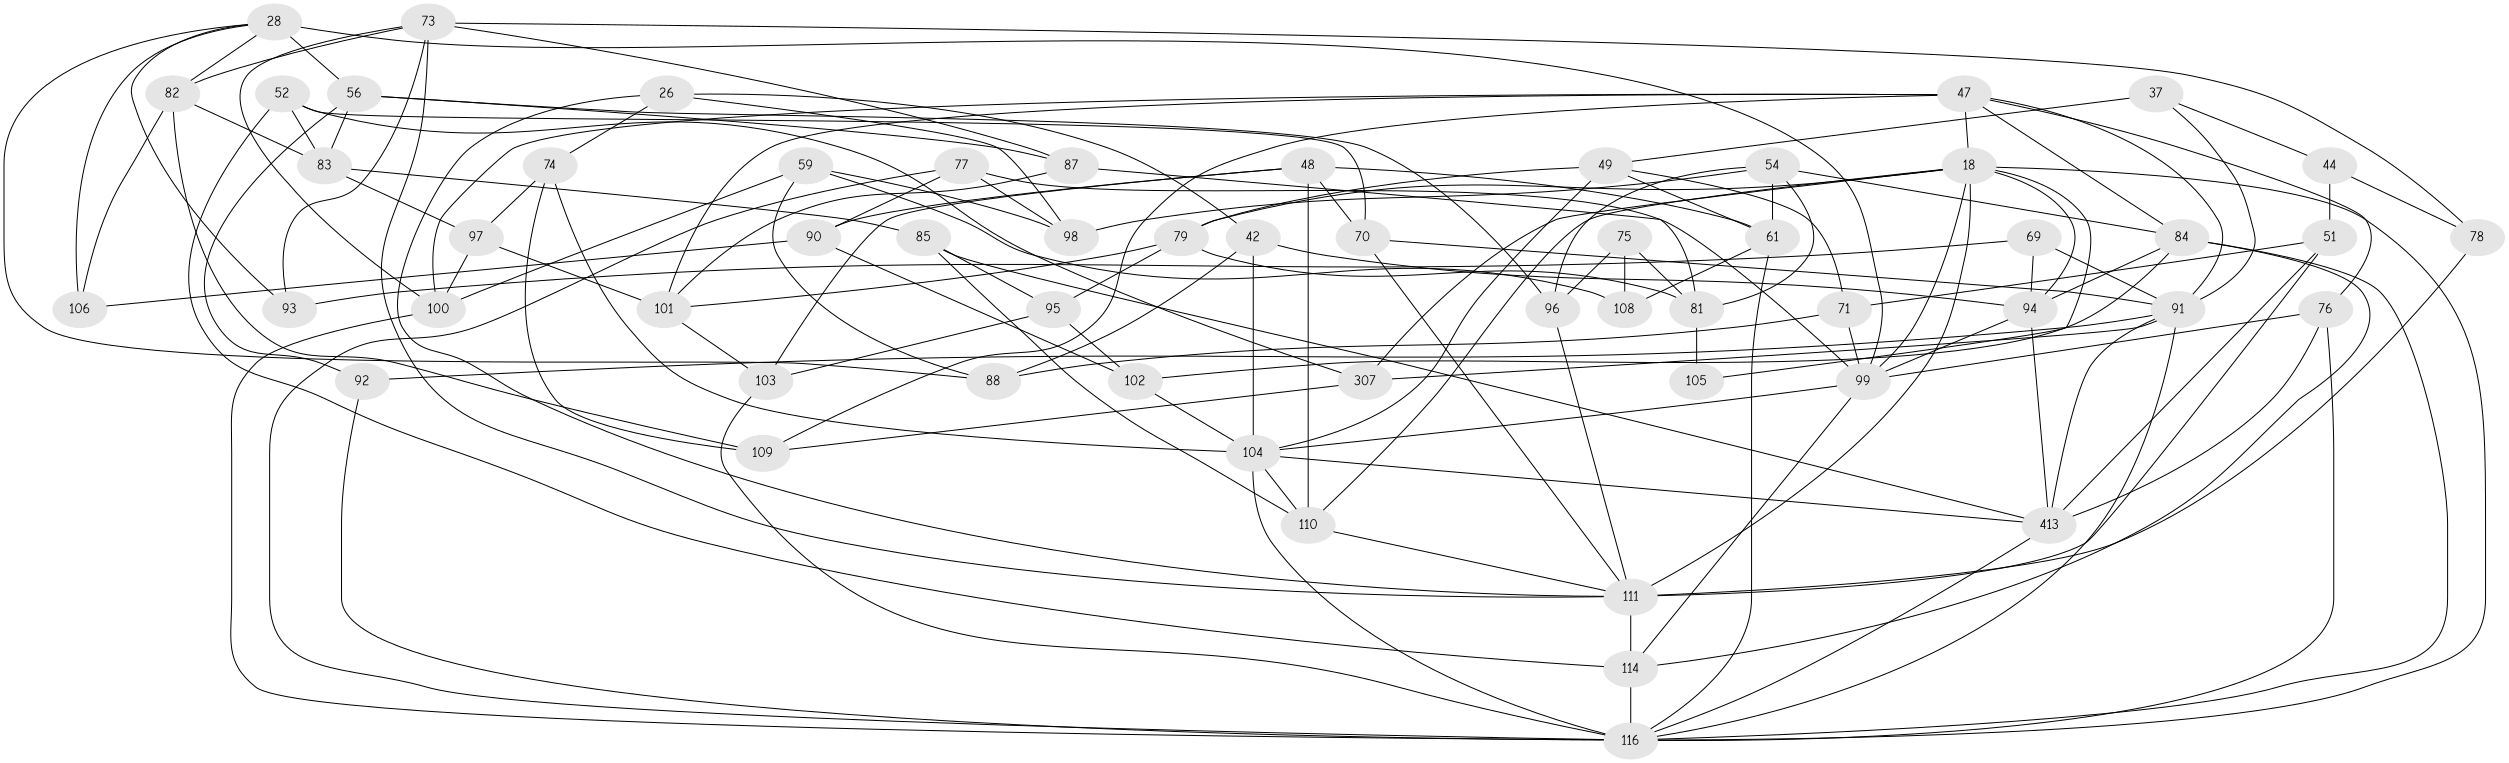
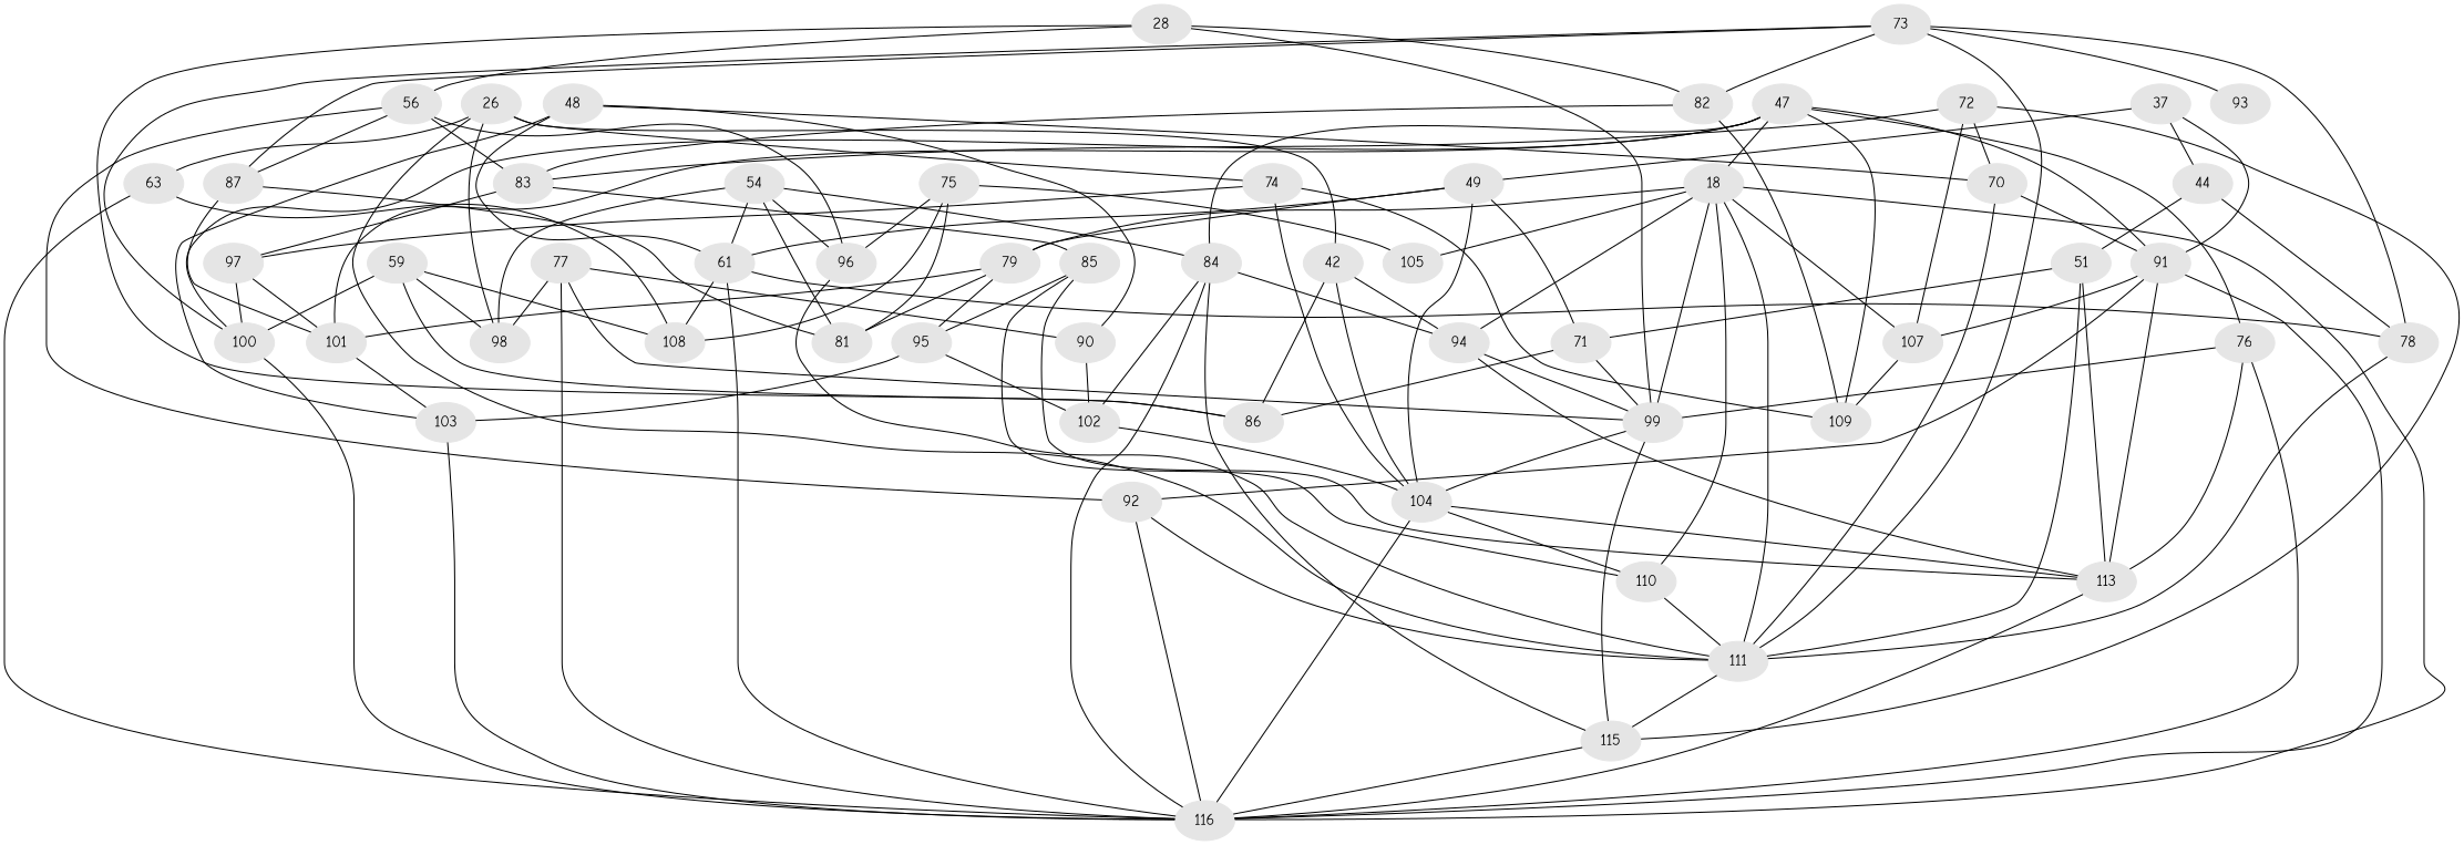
  graph {
    fontname="Comic Neue"
    node [color=gray90 fontname="Comic Neue" style=filled]
    edge [fontname="Comic Neue"]
    26 [super="+24"]
    42
+   63
    74
    98
    111 [super="+88"]
-   86 [label=88]
+   86
    94 [super="+8"]
    104 [super="+19+38+55"]
    108
    116 [super="+7+11+12+72+64"]
    109
    97
-   115 [super="+30+114" label=114]
+   115 [super="+30+114"]
    28 [super="+6+22"]
    56 [super="+14"]
    82 [super="+27"]
    93
    99 [super="+10+35+41"]
-   106
    83 [super="+53"]
    96
    87
    92
    37
    44
    49 [super="+45"]
    91 [super="+33+65"]
    51 [super="+1"]
    78
    61 [super="+17+39"]
    71
    79 [super="+58"]
-   113 [super="+57+5+112" label=413]
-   107 [label=307]
+   113 [super="+57+5+112"]
+   107
    110 [super="+62"]
    47 [super="+34"]
    n38 [label=18 super="+20+60+66"]
    76 [super="+46"]
    84 [super="+36"]
    100 [super="+89"]
    101 [super="+32"]
    105
    102
    103
    48 [super="+4"]
    70
    90
    81 [super="+80"]
    95
-   52 [super="+43"]
+   52 [super="+43" label=72]
    85
    54 [super="+21"]
    59
-   69 [super="+50"]
    73 [super="+40"]
    75
    77
    26 -- 42
+   26 -- 63 [weight=2]
    26 -- 74
    26 -- 98
    26 -- 111
    42 -- 86
    42 -- 94
    42 -- 104
+   63 -- 108
+   63 -- 116
    74 -- 104
    74 -- 109
    74 -- 97
    111 -- 115 [weight=2]
    94 -- 99
    94 -- 113 [weight=2]
    104 -- 116 [weight=2]
    104 -- 113 [weight=3]
    104 -- 110
    97 -- 100
    97 -- 101
    115 -- 116 [weight=2]
    28 -- 86
    28 -- 56 [weight=2]
    28 -- 82
-   28 -- 93
    28 -- 99 [weight=2]
-   28 -- 106
    56 -- 83
    56 -- 96
    56 -- 87
    56 -- 92
    82 -- 109
-   82 -- 106 [weight=2]
    82 -- 83
    99 -- 104 [weight=2]
    99 -- 115
    83 -- 97
    83 -- 85
    96 -- 111
    87 -- 101
    87 -- 81
+   92 -- 111
    92 -- 116
    37 -- 44
    37 -- 49 [weight=2]
    37 -- 91
    44 -- 51 [weight=2]
    44 -- 78
    49 -- 104 [weight=2]
    49 -- 61
    49 -- 71
    49 -- 79 [weight=2]
    91 -- 116
    91 -- 92
    91 -- 113 [weight=2]
    91 -- 107
    51 -- 111 [weight=2]
    51 -- 71
    51 -- 113
    78 -- 111
    61 -- 108
    61 -- 116 [weight=2]
+   61 -- 78
    71 -- 86
    71 -- 99
    79 -- 101
    79 -- 81
    79 -- 95
    113 -- 116
    107 -- 109
    110 -- 111
    47 -- 109
    47 -- 91
    47 -- n38
    47 -- 76
    47 -- 84
    47 -- 100
    47 -- 101 [weight=2]
    n38 -- 111
    n38 -- 94
    n38 -- 116
    n38 -- 99
    n38 -- 79
    n38 -- 107
    n38 -- 110
    n38 -- 105 [weight=2]
    76 -- 116 [weight=2]
    76 -- 99
    76 -- 113 [weight=2]
    84 -- 94
    84 -- 116
    84 -- 115
    84 -- 102
    100 -- 116 [weight=2]
    101 -- 103
    102 -- 104
    103 -- 116
    48 -- 61
-   48 -- 110 [weight=2]
    48 -- 103
    48 -- 70
    48 -- 90
    70 -- 111
    70 -- 91
-   90 -- 106
    90 -- 102
-   81 -- 105 [weight=2]
+   75 -- 105 [weight=2]
    95 -- 102
    95 -- 103
    52 -- 115 [weight=2]
    52 -- 83 [weight=2]
    52 -- 107
    52 -- 70
    85 -- 113
    85 -- 110
    85 -- 95
    54 -- 98
    54 -- 96
    54 -- 61 [weight=2]
    54 -- 84
    54 -- 81
    59 -- 98
    59 -- 86
    59 -- 108
    59 -- 100
-   69 -- 94 [weight=2]
-   69 -- 93 [weight=2]
-   69 -- 91 [weight=2]
    73 -- 111
    73 -- 82
    73 -- 93
    73 -- 87
    73 -- 78
    73 -- 100
    75 -- 108
    75 -- 96
    75 -- 81 [weight=2]
    77 -- 98
    77 -- 116
    77 -- 99
    77 -- 90
  }
